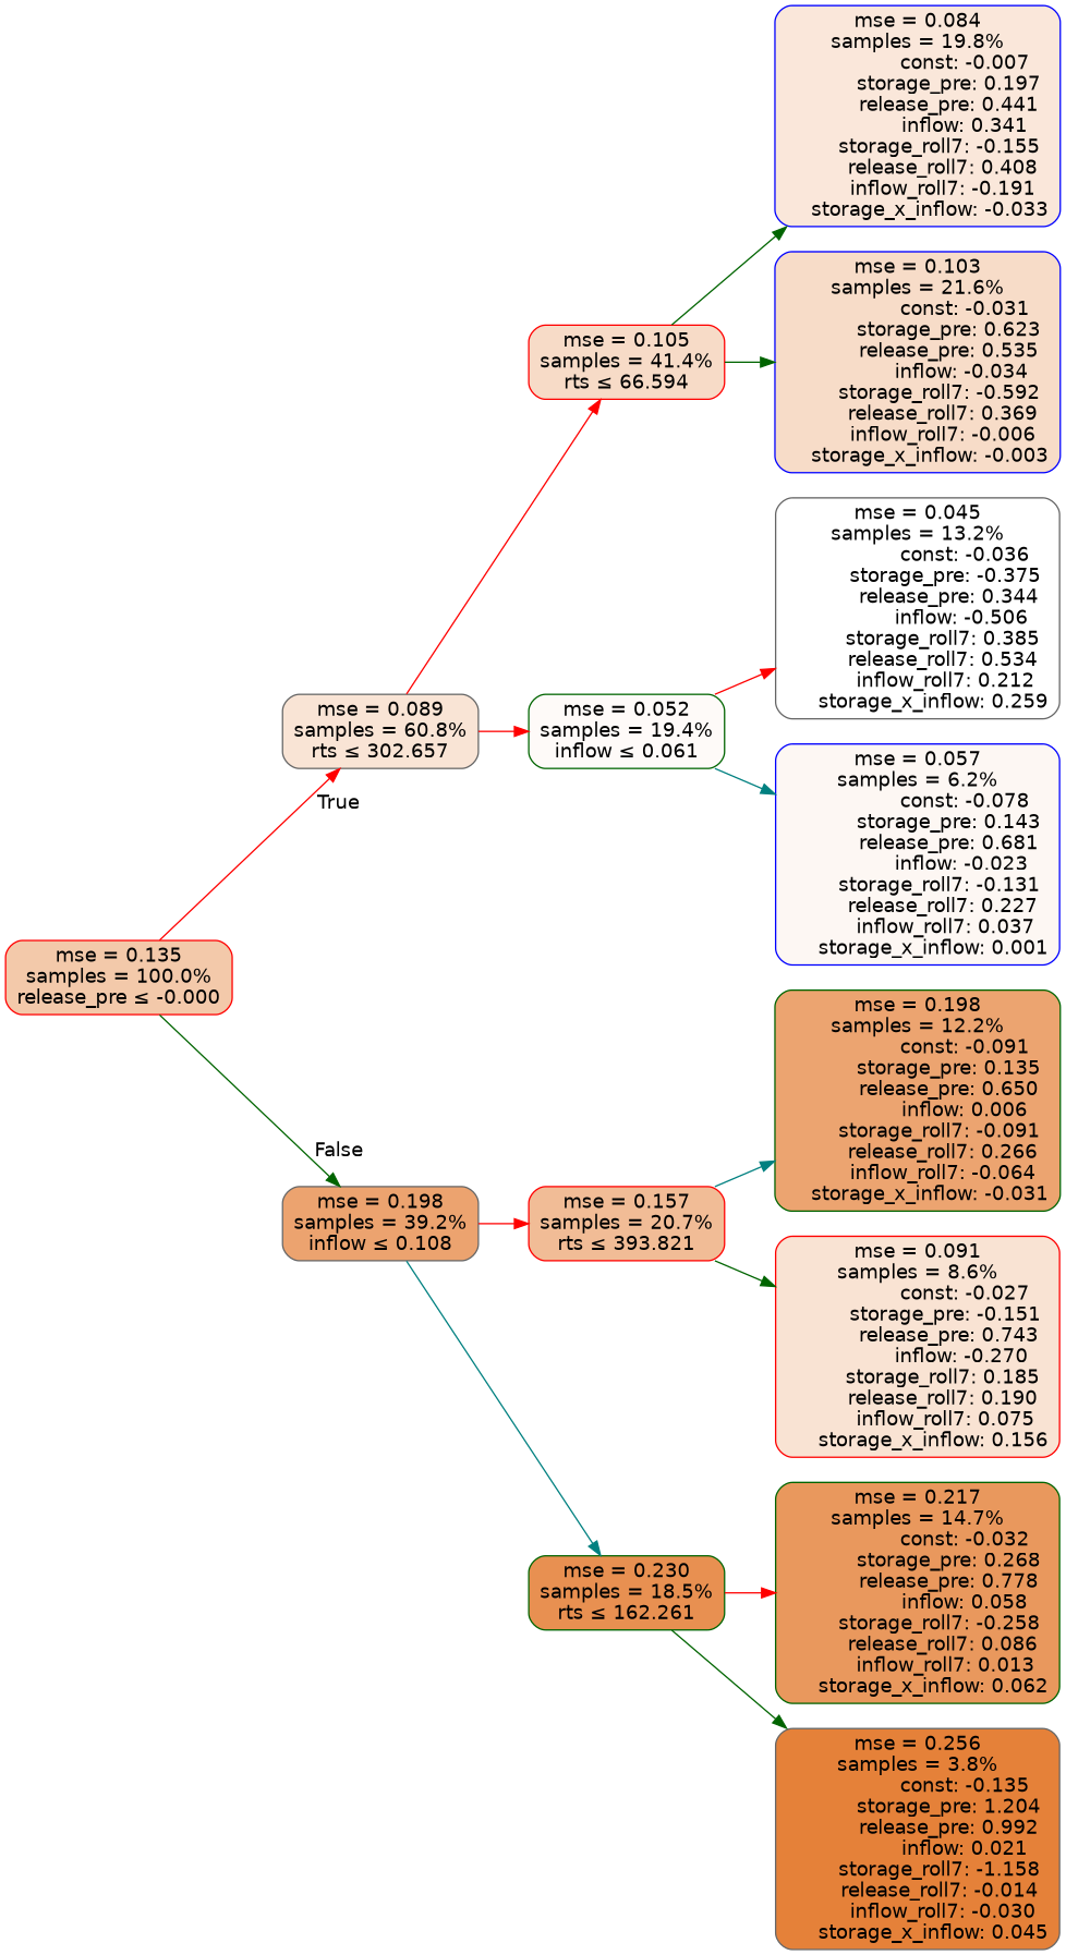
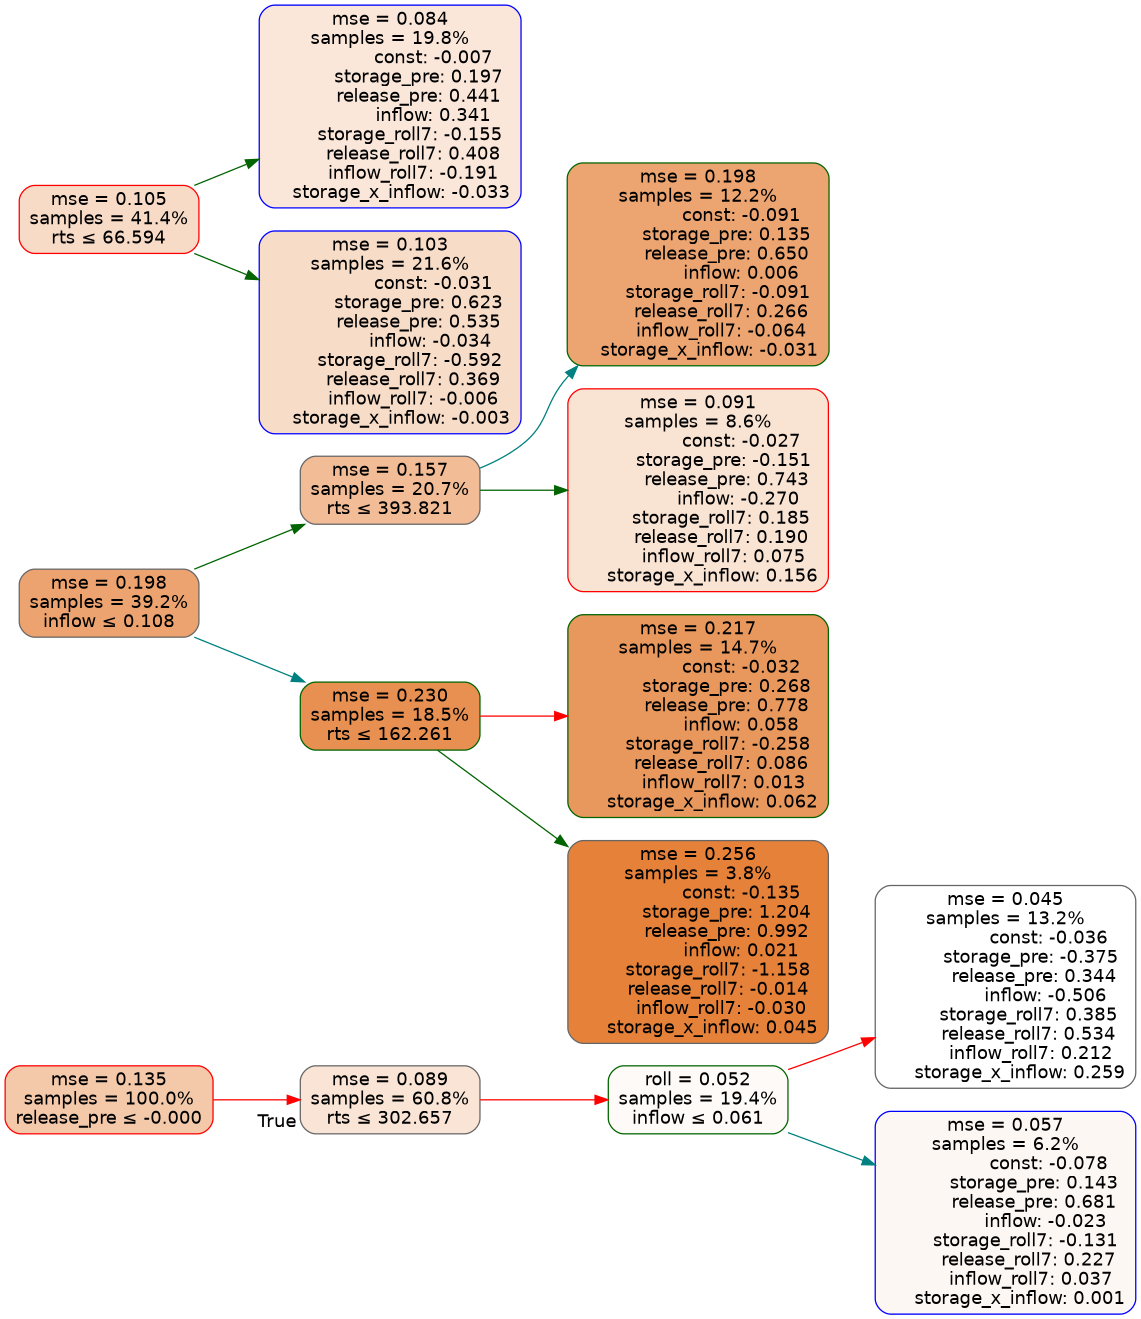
  digraph {
    rankdir=LR
    node [color=gray40 fontname=helvetica shape=rectangle style="filled, rounded"]
    edge [color=darkgreen fontname=helvetica]
    n1 [color=red fillcolor="#f3c9aa" label="mse = 0.135\nsamples = 100.0%\nrelease_pre &le; -0.000"]
    n2 [fillcolor="#f9e4d5" label="mse = 0.089\nsamples = 60.8%\nrts &le; 302.657"]
    n3 [fillcolor="#eca36f" label="mse = 0.198\nsamples = 39.2%\ninflow &le; 0.108"]
    n4 [color=red fillcolor="#f7dbc7" label="mse = 0.105\nsamples = 41.4%\nrts &le; 66.594"]
-   n5 [color=darkgreen fillcolor="#fefaf8" label="mse = 0.052\nsamples = 19.4%\ninflow &le; 0.061"]
-   n6 [color=red fillcolor="#f1bc96" label="mse = 0.157\nsamples = 20.7%\nrts &le; 393.821"]
+   n5 [color=darkgreen fillcolor="#fefaf8" label="roll = 0.052\nsamples = 19.4%\ninflow &le; 0.061"]
+   n6 [fillcolor="#f1bc96" label="mse = 0.157\nsamples = 20.7%\nrts &le; 393.821"]
    n7 [color=darkgreen fillcolor="#e89051" label="mse = 0.230\nsamples = 18.5%\nrts &le; 162.261"]
    n8 [color=blue fillcolor="#fae7da" label="mse = 0.084\nsamples = 19.8%\n               const: -0.007\n          storage_pre: 0.197\n          release_pre: 0.441\n               inflow: 0.341\n       storage_roll7: -0.155\n        release_roll7: 0.408\n        inflow_roll7: -0.191\n    storage_x_inflow: -0.033"]
    n9 [color=blue fillcolor="#f7dcc8" label="mse = 0.103\nsamples = 21.6%\n               const: -0.031\n          storage_pre: 0.623\n          release_pre: 0.535\n              inflow: -0.034\n       storage_roll7: -0.592\n        release_roll7: 0.369\n        inflow_roll7: -0.006\n    storage_x_inflow: -0.003"]
    n10 [fillcolor="#ffffff" label="mse = 0.045\nsamples = 13.2%\n               const: -0.036\n         storage_pre: -0.375\n          release_pre: 0.344\n              inflow: -0.506\n        storage_roll7: 0.385\n        release_roll7: 0.534\n         inflow_roll7: 0.212\n     storage_x_inflow: 0.259"]
    n11 [color=blue fillcolor="#fdf7f3" label="mse = 0.057\nsamples = 6.2%\n               const: -0.078\n          storage_pre: 0.143\n          release_pre: 0.681\n              inflow: -0.023\n       storage_roll7: -0.131\n        release_roll7: 0.227\n         inflow_roll7: 0.037\n     storage_x_inflow: 0.001"]
    n12 [color=darkgreen fillcolor="#eca470" label="mse = 0.198\nsamples = 12.2%\n               const: -0.091\n          storage_pre: 0.135\n          release_pre: 0.650\n               inflow: 0.006\n       storage_roll7: -0.091\n        release_roll7: 0.266\n        inflow_roll7: -0.064\n    storage_x_inflow: -0.031"]
    n13 [color=red fillcolor="#f9e3d3" label="mse = 0.091\nsamples = 8.6%\n               const: -0.027\n         storage_pre: -0.151\n          release_pre: 0.743\n              inflow: -0.270\n        storage_roll7: 0.185\n        release_roll7: 0.190\n         inflow_roll7: 0.075\n     storage_x_inflow: 0.156"]
    n14 [color=darkgreen fillcolor="#e9985d" label="mse = 0.217\nsamples = 14.7%\n               const: -0.032\n          storage_pre: 0.268\n          release_pre: 0.778\n               inflow: 0.058\n       storage_roll7: -0.258\n        release_roll7: 0.086\n         inflow_roll7: 0.013\n     storage_x_inflow: 0.062"]
    n15 [fillcolor="#e58139" label="mse = 0.256\nsamples = 3.8%\n               const: -0.135\n          storage_pre: 1.204\n          release_pre: 0.992\n               inflow: 0.021\n       storage_roll7: -1.158\n       release_roll7: -0.014\n        inflow_roll7: -0.030\n     storage_x_inflow: 0.045"]
    n1 -> n2 [color=red headlabel=True labelangle=45 labeldistance=2.5]
-   n1 -> n3 [headlabel=False labelangle=-45 labeldistance=2.5]
-   n2 -> n4 [color=red]
    n2 -> n5 [color=red]
-   n3 -> n6 [color=red]
+   n3 -> n6
    n3 -> n7 [color=teal]
    n4 -> n8
    n4 -> n9
    n5 -> n10 [color=red]
    n5 -> n11 [color=teal]
    n6 -> n12 [color=teal]
    n6 -> n13
    n7 -> n14 [color=red]
    n7 -> n15
  }
